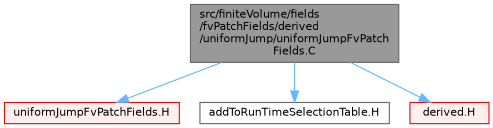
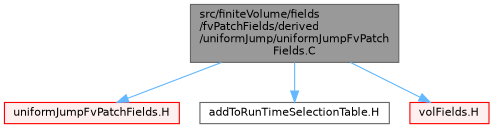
  digraph {
    node [color=red fillcolor="#FFF0F0" fontname=Helvetica fontsize=10 shape=box style=filled]
    edge [color=steelblue1 fontname=Helvetica fontsize=10 labelfontname=Helvetica labelfontsize=10 style=solid]
    n1 [color=gray40 fillcolor=grey60 fontcolor=black height=0.2 label="src/finiteVolume/fields\l/fvPatchFields/derived\l/uniformJump/uniformJumpFvPatch\lFields.C" width=0.4]
    n2 [height=0.2 label="uniformJumpFvPatchFields.H" width=0.4]
    n3 [color=grey40 fillcolor=white height=0.2 label="addToRunTimeSelectionTable.H" width=0.4]
-   n4 [height=0.2 label="derived.H" width=0.4]
+   n4 [height=0.2 label="volFields.H" width=0.4]
    n1 -> n2
    n1 -> n3
    n1 -> n4
  }
